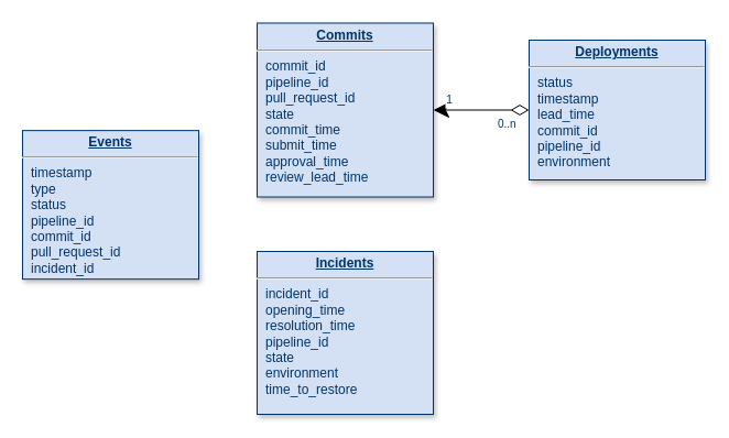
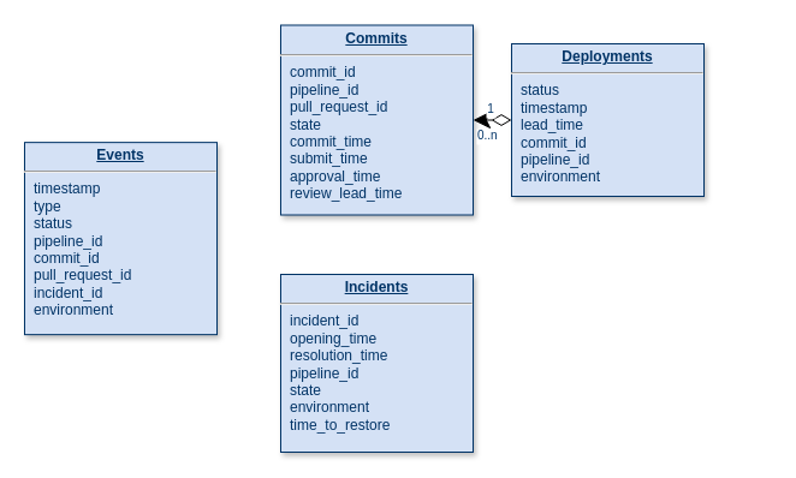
  <mxCell id="0" />
  <mxCell id="1" parent="0" />
  <mxCell id="2" value="&lt;p style=&quot;margin: 0px ; margin-top: 4px ; text-align: center ; text-decoration: underline&quot;&gt;&lt;b&gt;Commits&lt;/b&gt;&lt;/p&gt;&lt;hr&gt;&lt;p style=&quot;margin: 0px ; margin-left: 8px&quot;&gt;commit_id&lt;/p&gt;&lt;p style=&quot;margin: 0px ; margin-left: 8px&quot;&gt;pipeline_id&lt;/p&gt;&lt;p style=&quot;margin: 0px ; margin-left: 8px&quot;&gt;pull_request_id&lt;/p&gt;&lt;p style=&quot;margin: 0px ; margin-left: 8px&quot;&gt;state&lt;/p&gt;&lt;p style=&quot;margin: 0px ; margin-left: 8px&quot;&gt;commit_time&lt;/p&gt;&lt;p style=&quot;margin: 0px ; margin-left: 8px&quot;&gt;submit_time&lt;/p&gt;&lt;p style=&quot;margin: 0px ; margin-left: 8px&quot;&gt;approval_time&lt;/p&gt;&lt;p style=&quot;margin: 0px ; margin-left: 8px&quot;&gt;review_lead_time&lt;/p&gt;&lt;p style=&quot;margin: 0px ; margin-left: 8px&quot;&gt;&lt;br&gt;&lt;/p&gt;" style="verticalAlign=top;align=left;overflow=fill;fontSize=12;fontFamily=Helvetica;html=1;strokeColor=#003366;shadow=1;fillColor=#D4E1F5;fontColor=#003366" parent="1" vertex="1"><mxGeometry x="233" y="20.5" width="160" height="158" as="geometry" /></mxCell>
  <mxCell id="3" value="&lt;p style=&quot;margin: 0px ; margin-top: 4px ; text-align: center ; text-decoration: underline&quot;&gt;&lt;b&gt;Incidents&lt;/b&gt;&lt;/p&gt;&lt;hr&gt;&lt;p style=&quot;margin: 0px ; margin-left: 8px&quot;&gt;incident_id&lt;/p&gt;&lt;p style=&quot;margin: 0px ; margin-left: 8px&quot;&gt;opening_time&lt;/p&gt;&lt;p style=&quot;margin: 0px ; margin-left: 8px&quot;&gt;resolution_time&lt;/p&gt;&lt;p style=&quot;margin: 0px ; margin-left: 8px&quot;&gt;pipeline_id&lt;/p&gt;&lt;p style=&quot;margin: 0px ; margin-left: 8px&quot;&gt;state&lt;/p&gt;&lt;p style=&quot;margin: 0px ; margin-left: 8px&quot;&gt;environment&lt;/p&gt;&lt;p style=&quot;margin: 0px ; margin-left: 8px&quot;&gt;time_to_restore&lt;/p&gt;" style="verticalAlign=top;align=left;overflow=fill;fontSize=12;fontFamily=Helvetica;html=1;strokeColor=#003366;shadow=1;fillColor=#D4E1F5;fontColor=#003366" parent="1" vertex="1"><mxGeometry x="233" y="228" width="160" height="148" as="geometry" /></mxCell>
- <mxCell id="4" value="&lt;p style=&quot;margin: 0px ; margin-top: 4px ; text-align: center ; text-decoration: underline&quot;&gt;&lt;strong&gt;Deployments&lt;/strong&gt;&lt;/p&gt;&lt;hr&gt;&lt;p style=&quot;margin: 0px ; margin-left: 8px&quot;&gt;status&lt;/p&gt;&lt;p style=&quot;margin: 0px ; margin-left: 8px&quot;&gt;timestamp&lt;/p&gt;&lt;p style=&quot;margin: 0px ; margin-left: 8px&quot;&gt;lead_time&lt;/p&gt;&lt;p style=&quot;margin: 0px ; margin-left: 8px&quot;&gt;commit_id&lt;/p&gt;&lt;p style=&quot;margin: 0px ; margin-left: 8px&quot;&gt;pipeline_id&lt;/p&gt;&lt;p style=&quot;margin: 0px ; margin-left: 8px&quot;&gt;environment&lt;/p&gt;" style="verticalAlign=top;align=left;overflow=fill;fontSize=12;fontFamily=Helvetica;html=1;strokeColor=#003366;shadow=1;fillColor=#D4E1F5;fontColor=#003366" parent="1" vertex="1"><mxGeometry x="480" y="36" width="160" height="127" as="geometry" /></mxCell>
- <mxCell id="5" value="&lt;p style=&quot;margin: 0px ; margin-top: 4px ; text-align: center ; text-decoration: underline&quot;&gt;&lt;strong&gt;Events&lt;/strong&gt;&lt;/p&gt;&lt;hr&gt;&lt;p style=&quot;margin: 0px ; margin-left: 8px&quot;&gt;timestamp&lt;/p&gt;&lt;p style=&quot;margin: 0px ; margin-left: 8px&quot;&gt;type&lt;/p&gt;&lt;p style=&quot;margin: 0px ; margin-left: 8px&quot;&gt;status&lt;/p&gt;&lt;p style=&quot;margin: 0px ; margin-left: 8px&quot;&gt;pipeline_id&lt;/p&gt;&lt;p style=&quot;margin: 0px ; margin-left: 8px&quot;&gt;commit_id&lt;/p&gt;&lt;p style=&quot;margin: 0px ; margin-left: 8px&quot;&gt;pull_request_id&lt;/p&gt;&lt;p style=&quot;margin: 0px ; margin-left: 8px&quot;&gt;incident_id&lt;/p&gt;&lt;p style=&quot;margin: 0px ; margin-left: 8px&quot;&gt;environment&lt;/p&gt;" style="verticalAlign=top;align=left;overflow=fill;fontSize=12;fontFamily=Helvetica;html=1;strokeColor=#003366;shadow=1;fillColor=#D4E1F5;fontColor=#003366" parent="1" vertex="1"><mxGeometry x="20" y="118.14" width="160" height="135" as="geometry" /></mxCell>
+ <mxCell id="4" value="&lt;p style=&quot;margin: 0px ; margin-top: 4px ; text-align: center ; text-decoration: underline&quot;&gt;&lt;strong&gt;Deployments&lt;/strong&gt;&lt;/p&gt;&lt;hr&gt;&lt;p style=&quot;margin: 0px ; margin-left: 8px&quot;&gt;status&lt;/p&gt;&lt;p style=&quot;margin: 0px ; margin-left: 8px&quot;&gt;timestamp&lt;/p&gt;&lt;p style=&quot;margin: 0px ; margin-left: 8px&quot;&gt;lead_time&lt;/p&gt;&lt;p style=&quot;margin: 0px ; margin-left: 8px&quot;&gt;commit_id&lt;/p&gt;&lt;p style=&quot;margin: 0px ; margin-left: 8px&quot;&gt;pipeline_id&lt;/p&gt;&lt;p style=&quot;margin: 0px ; margin-left: 8px&quot;&gt;environment&lt;/p&gt;" style="verticalAlign=top;align=left;overflow=fill;fontSize=12;fontFamily=Helvetica;html=1;strokeColor=#003366;shadow=1;fillColor=#D4E1F5;fontColor=#003366" parent="1" vertex="1"><mxGeometry x="425" y="36" width="160" height="127" as="geometry" /></mxCell>
+ <mxCell id="5" value="&lt;p style=&quot;margin: 0px ; margin-top: 4px ; text-align: center ; text-decoration: underline&quot;&gt;&lt;strong&gt;Events&lt;/strong&gt;&lt;/p&gt;&lt;hr&gt;&lt;p style=&quot;margin: 0px ; margin-left: 8px&quot;&gt;timestamp&lt;/p&gt;&lt;p style=&quot;margin: 0px ; margin-left: 8px&quot;&gt;type&lt;/p&gt;&lt;p style=&quot;margin: 0px ; margin-left: 8px&quot;&gt;status&lt;/p&gt;&lt;p style=&quot;margin: 0px ; margin-left: 8px&quot;&gt;pipeline_id&lt;/p&gt;&lt;p style=&quot;margin: 0px ; margin-left: 8px&quot;&gt;commit_id&lt;/p&gt;&lt;p style=&quot;margin: 0px ; margin-left: 8px&quot;&gt;pull_request_id&lt;/p&gt;&lt;p style=&quot;margin: 0px ; margin-left: 8px&quot;&gt;incident_id&lt;/p&gt;&lt;p style=&quot;margin: 0px ; margin-left: 8px&quot;&gt;environment&lt;/p&gt;" style="verticalAlign=top;align=left;overflow=fill;fontSize=12;fontFamily=Helvetica;html=1;strokeColor=#003366;shadow=1;fillColor=#D4E1F5;fontColor=#003366" parent="1" vertex="1"><mxGeometry x="20" y="118.14" width="160" height="160" as="geometry" /></mxCell>
  <mxCell id="6" value="" style="endArrow=classic;endSize=12;startArrow=diamondThin;startSize=14;startFill=0;edgeStyle=orthogonalEdgeStyle;" parent="1" source="4" target="2" edge="1"><mxGeometry x="389.36" y="350" as="geometry"><mxPoint x="369.36" y="348" as="sourcePoint" /><mxPoint x="529.36" y="348" as="targetPoint" /></mxGeometry></mxCell>
  <mxCell id="7" value="0..n" style="resizable=0;align=left;verticalAlign=top;labelBackgroundColor=#ffffff;fontSize=10;strokeColor=#003366;shadow=1;fillColor=#D4E1F5;fontColor=#003366" parent="6" connectable="0" vertex="1"><mxGeometry x="-1" relative="1" as="geometry"><mxPoint x="-30.08" as="offset" /></mxGeometry></mxCell>
  <mxCell id="8" value="1" style="resizable=0;align=right;verticalAlign=top;labelBackgroundColor=#ffffff;fontSize=10;strokeColor=#003366;shadow=1;fillColor=#D4E1F5;fontColor=#003366" parent="6" connectable="0" vertex="1"><mxGeometry x="1" relative="1" as="geometry"><mxPoint x="18.92" y="-21.96" as="offset" /></mxGeometry></mxCell>
